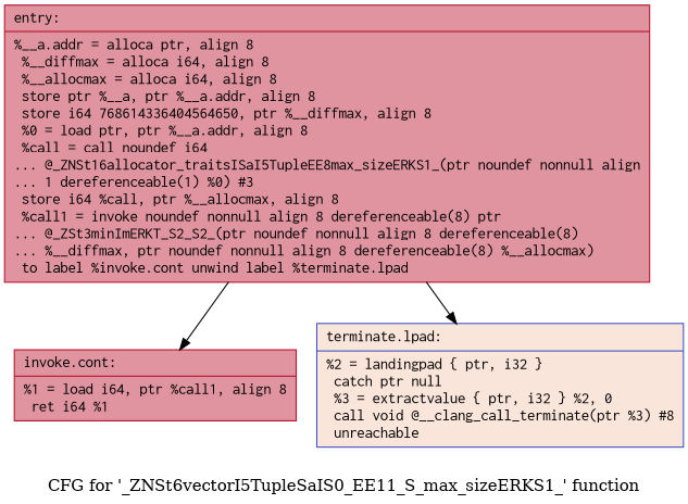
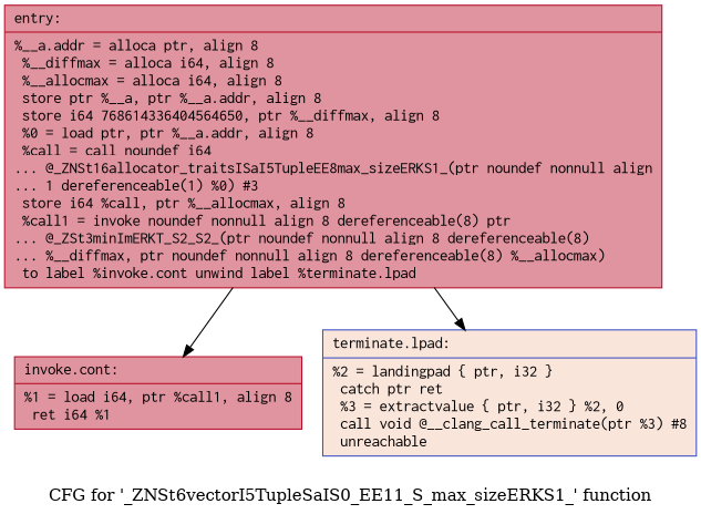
  digraph {
    label="CFG for '_ZNSt6vectorI5TupleSaIS0_EE11_S_max_sizeERKS1_' function"
    node [color="#b70d28ff" fillcolor="#b70d2870" fontname=Courier shape=record style=filled]
    n1 [label="{entry:\l|  %__a.addr = alloca ptr, align 8\l  %__diffmax = alloca i64, align 8\l  %__allocmax = alloca i64, align 8\l  store ptr %__a, ptr %__a.addr, align 8\l  store i64 768614336404564650, ptr %__diffmax, align 8\l  %0 = load ptr, ptr %__a.addr, align 8\l  %call = call noundef i64\l... @_ZNSt16allocator_traitsISaI5TupleEE8max_sizeERKS1_(ptr noundef nonnull align\l... 1 dereferenceable(1) %0) #3\l  store i64 %call, ptr %__allocmax, align 8\l  %call1 = invoke noundef nonnull align 8 dereferenceable(8) ptr\l... @_ZSt3minImERKT_S2_S2_(ptr noundef nonnull align 8 dereferenceable(8)\l... %__diffmax, ptr noundef nonnull align 8 dereferenceable(8) %__allocmax)\l          to label %invoke.cont unwind label %terminate.lpad\l}"]
    n2 [label="{invoke.cont:\l|  %1 = load i64, ptr %call1, align 8\l  ret i64 %1\l}"]
-   n3 [color="#3d50c3ff" fillcolor="#f4c5ad70" label="{terminate.lpad:\l|  %2 = landingpad \{ ptr, i32 \}\l          catch ptr null\l  %3 = extractvalue \{ ptr, i32 \} %2, 0\l  call void @__clang_call_terminate(ptr %3) #8\l  unreachable\l}"]
+   n3 [color="#3d50c3ff" fillcolor="#f4c5ad70" label="{terminate.lpad:\l|  %2 = landingpad \{ ptr, i32 \}\l          catch ptr ret\l  %3 = extractvalue \{ ptr, i32 \} %2, 0\l  call void @__clang_call_terminate(ptr %3) #8\l  unreachable\l}"]
    n1 -> n2
    n1 -> n3
  }
